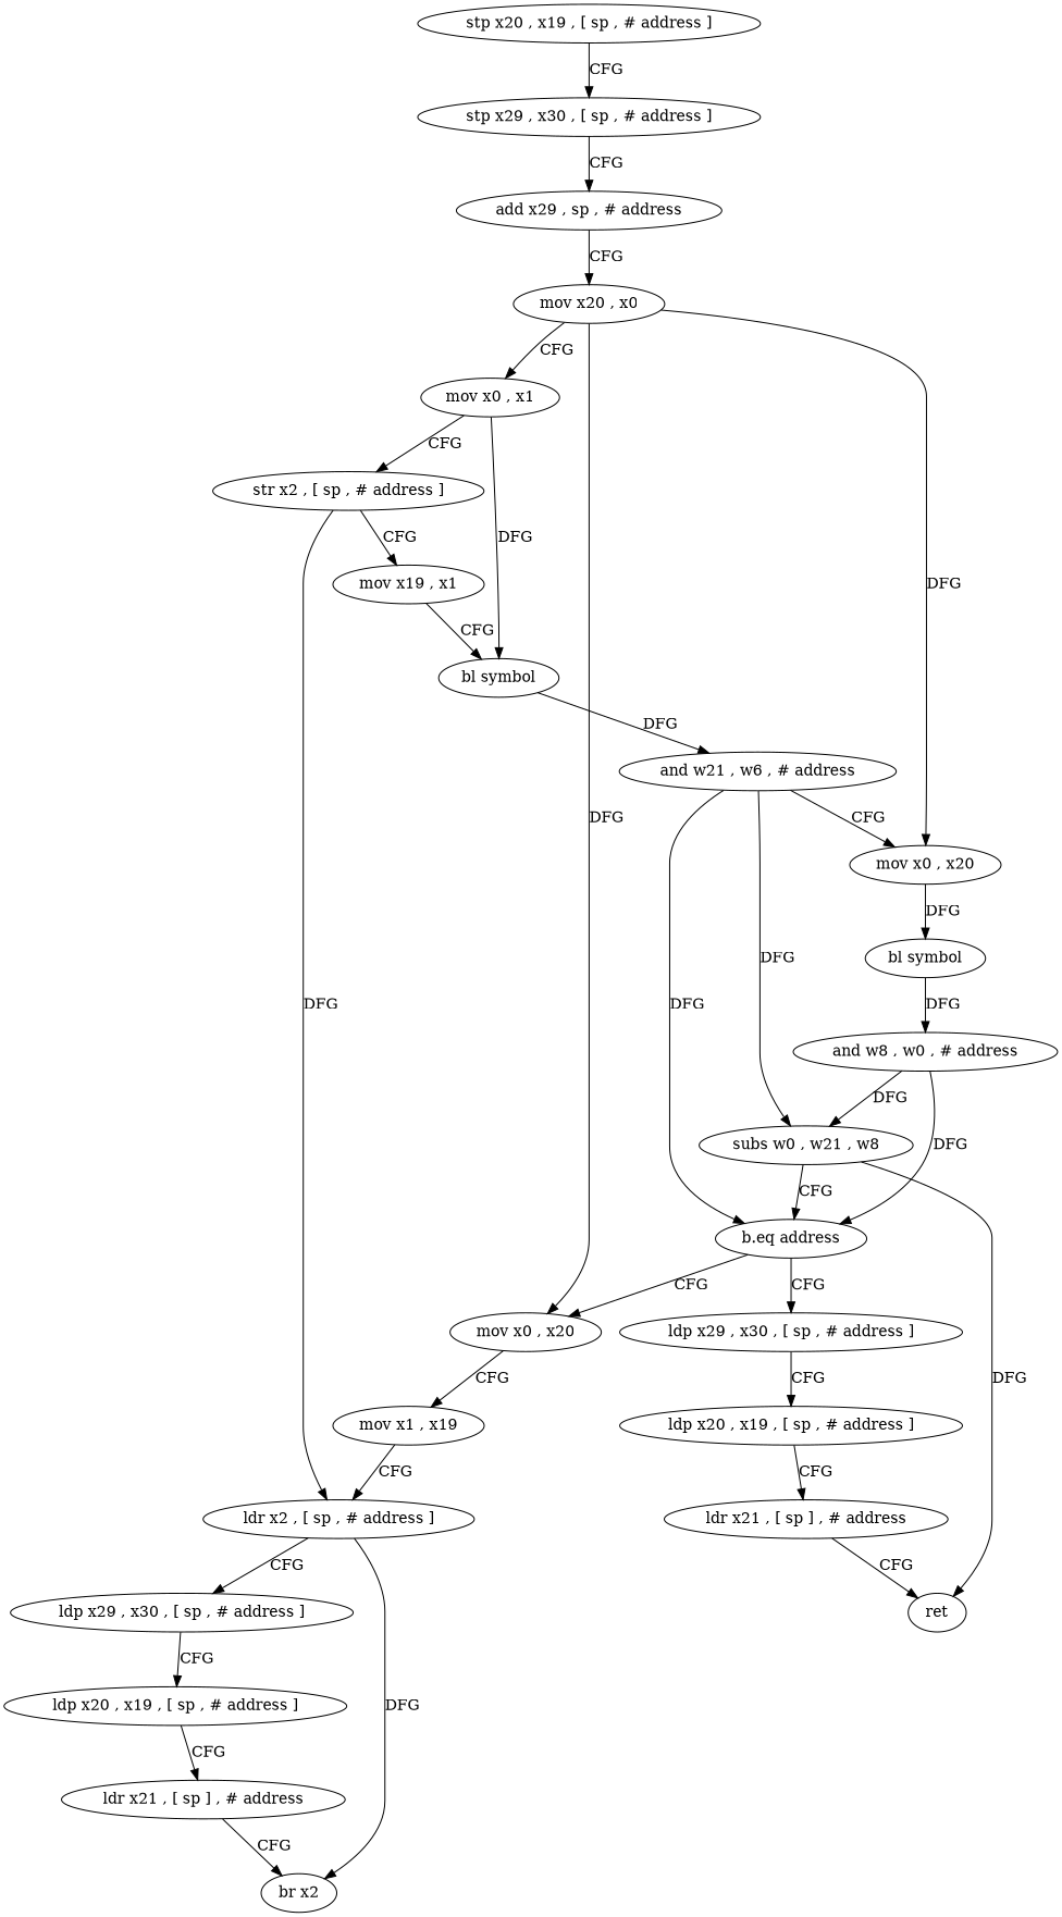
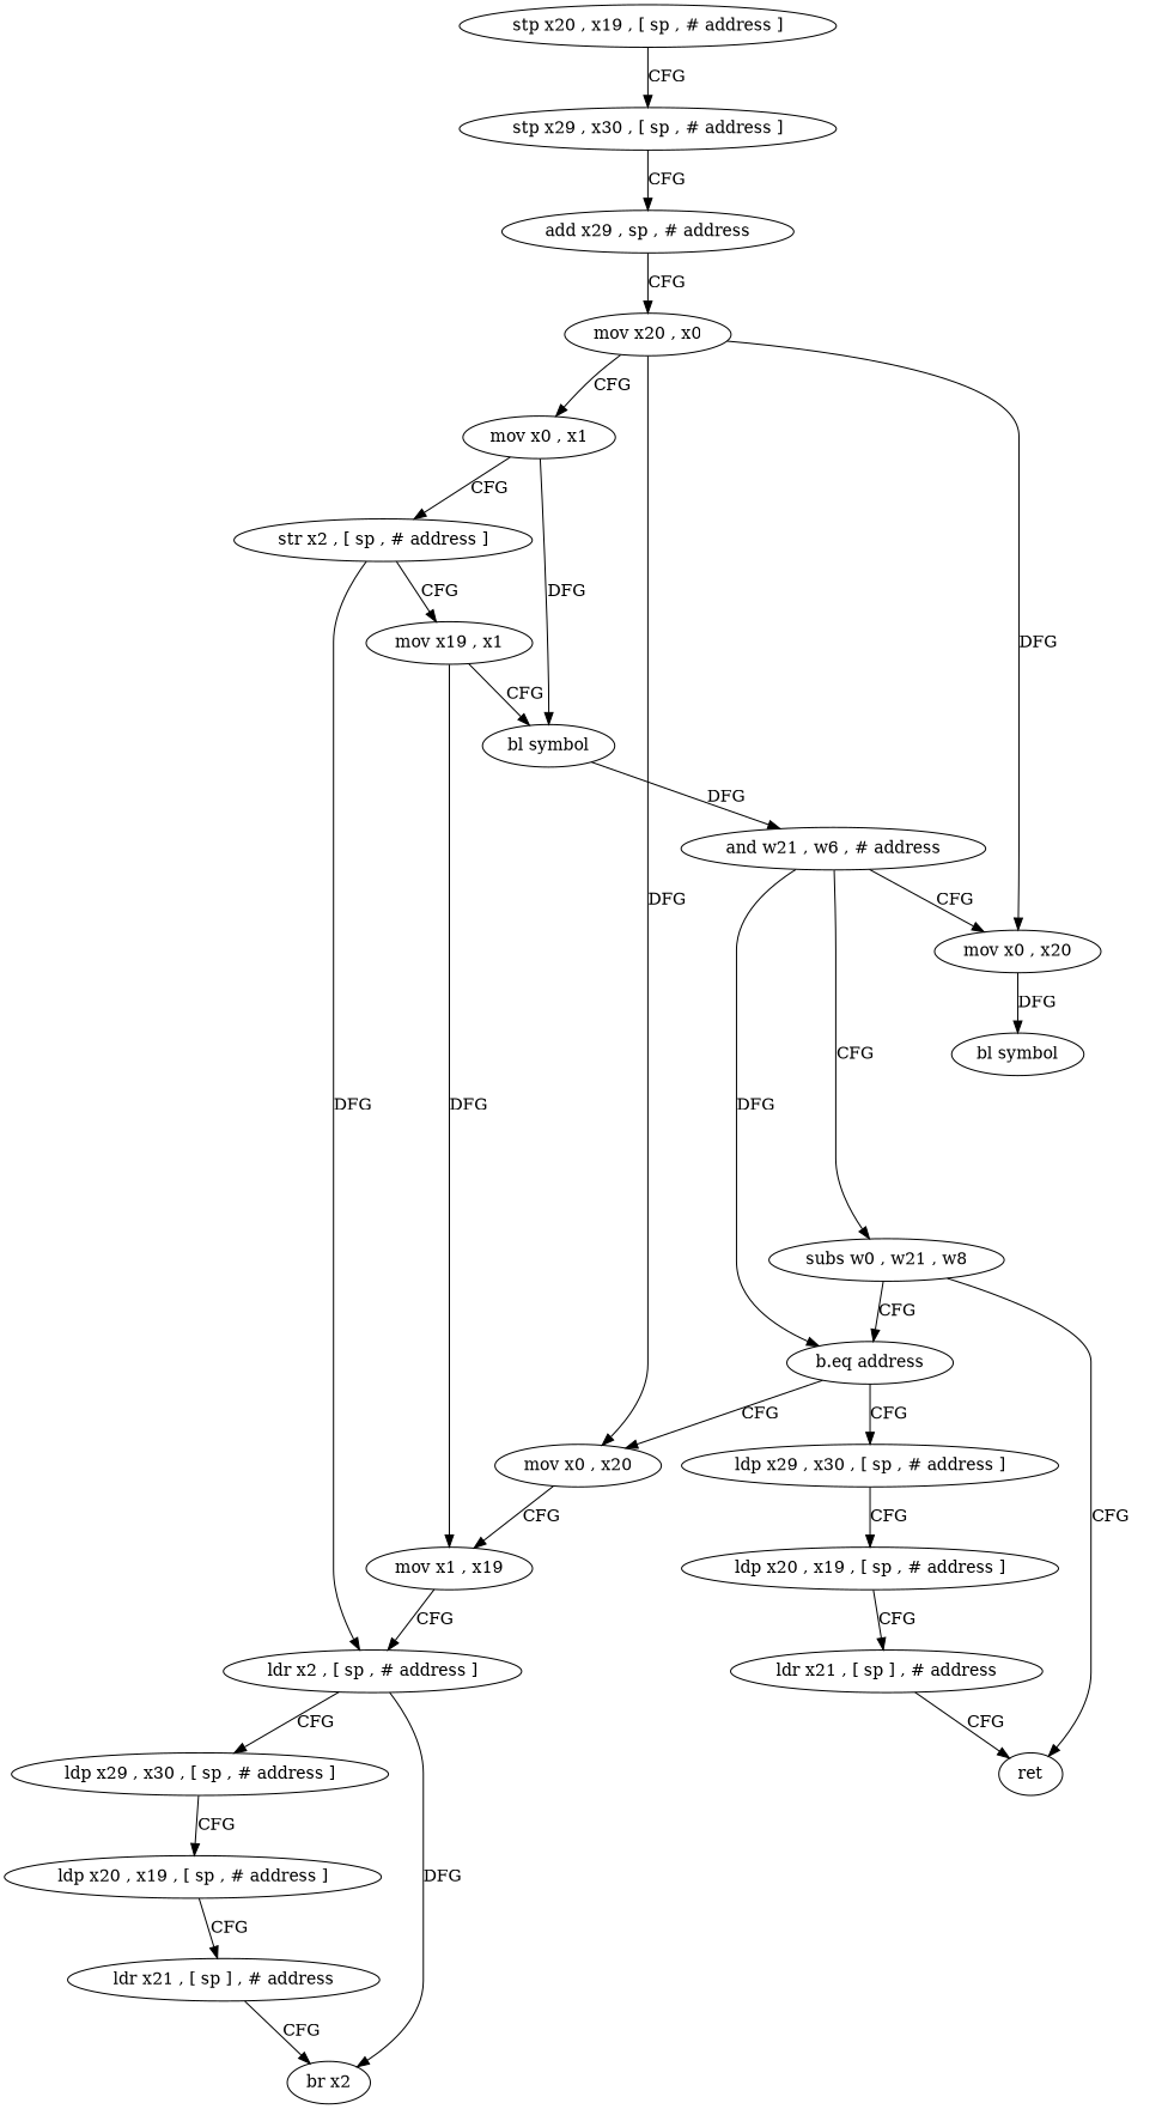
  digraph {
    n1 [label="stp x20 , x19 , [ sp , # address ]"]
    n2 [label="stp x29 , x30 , [ sp , # address ]"]
    n3 [label="add x29 , sp , # address"]
    n4 [label="mov x20 , x0"]
    n5 [label="mov x0 , x1"]
    n6 [label="mov x0 , x20"]
    n7 [label="mov x0 , x20"]
    n8 [label="str x2 , [ sp , # address ]"]
    n9 [label="bl symbol"]
    n10 [label="bl symbol"]
    n11 [label="mov x1 , x19"]
    n12 [label="mov x19 , x1"]
    n13 [label="ldr x2 , [ sp , # address ]"]
    n14 [label="and w21 , w6 , # address"]
    n15 [label="ldp x29 , x30 , [ sp , # address ]"]
    n16 [label="br x2"]
    n17 [label="subs w0 , w21 , w8"]
    n18 [label="b.eq address"]
    n19 [label=ret]
    n20 [label="ldp x29 , x30 , [ sp , # address ]"]
-   n21 [label="and w8 , w0 , # address"]
    n22 [label="ldp x20 , x19 , [ sp , # address ]"]
    n23 [label="ldr x21 , [ sp ] , # address"]
    n24 [label="ldp x20 , x19 , [ sp , # address ]"]
    n25 [label="ldr x21 , [ sp ] , # address"]
    n1 -> n2 [label=CFG]
    n2 -> n3 [label=CFG]
    n3 -> n4 [label=CFG]
    n4 -> n5 [label=CFG]
    n4 -> n6 [label=DFG]
    n4 -> n7 [label=DFG]
    n5 -> n8 [label=CFG]
    n5 -> n9 [label=DFG]
    n6 -> n10 [label=DFG]
    n7 -> n11 [label=CFG]
    n8 -> n12 [label=CFG]
    n8 -> n13 [label=DFG]
    n9 -> n14 [label=DFG]
-   n10 -> n21 [label=DFG]
    n11 -> n13 [label=CFG]
    n12 -> n9 [label=CFG]
+   n12 -> n11 [label=DFG]
    n13 -> n15 [label=CFG]
    n13 -> n16 [label=DFG]
    n14 -> n6 [label=CFG]
-   n14 -> n17 [label=DFG]
+   n14 -> n17 [label=CFG]
    n14 -> n18 [label=DFG]
    n15 -> n24 [label=CFG]
    n17 -> n18 [label=CFG]
-   n17 -> n19 [label=DFG]
+   n17 -> n19 [label=CFG]
    n18 -> n7 [label=CFG]
    n18 -> n20 [label=CFG]
    n20 -> n22 [label=CFG]
-   n21 -> n17 [label=DFG]
-   n21 -> n18 [label=DFG]
    n22 -> n23 [label=CFG]
    n23 -> n19 [label=CFG]
    n24 -> n25 [label=CFG]
    n25 -> n16 [label=CFG]
  }
